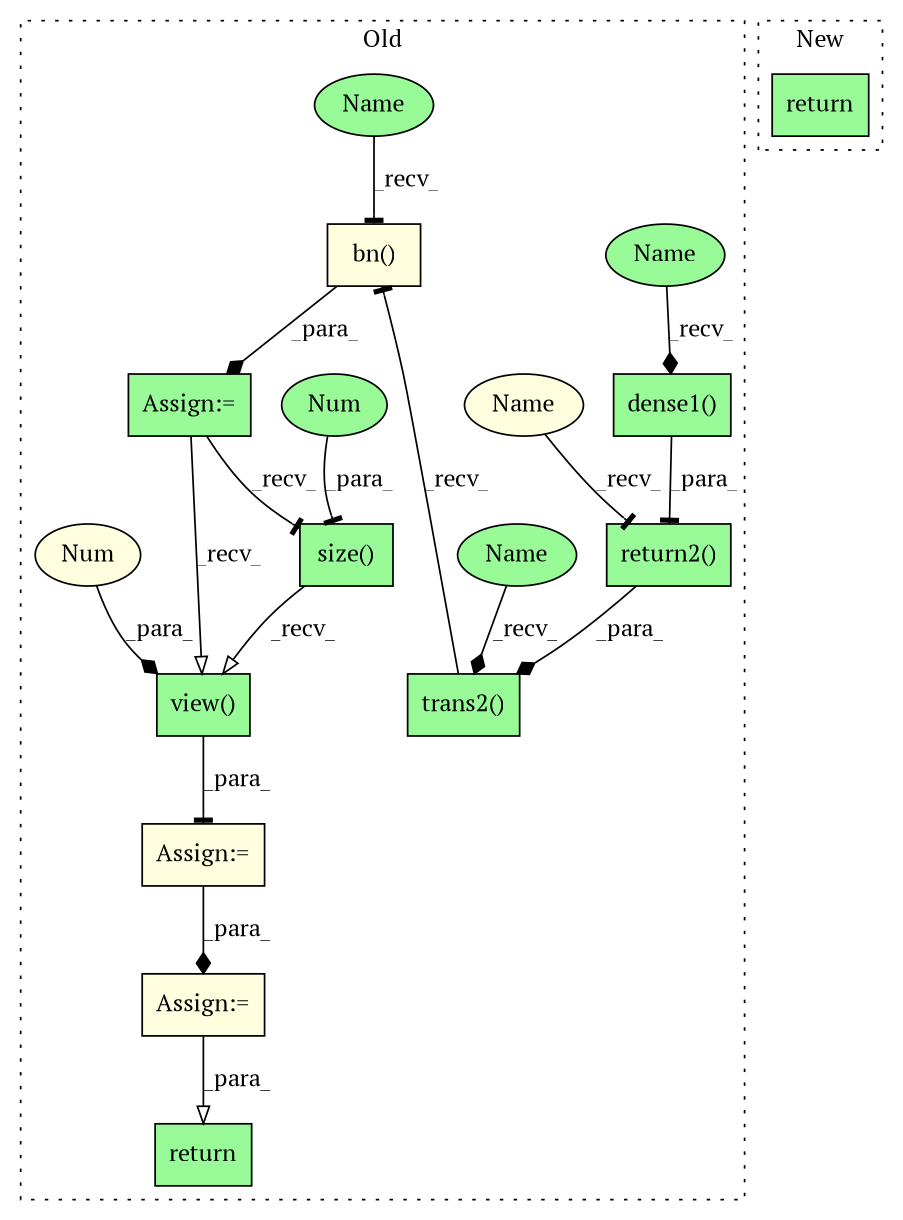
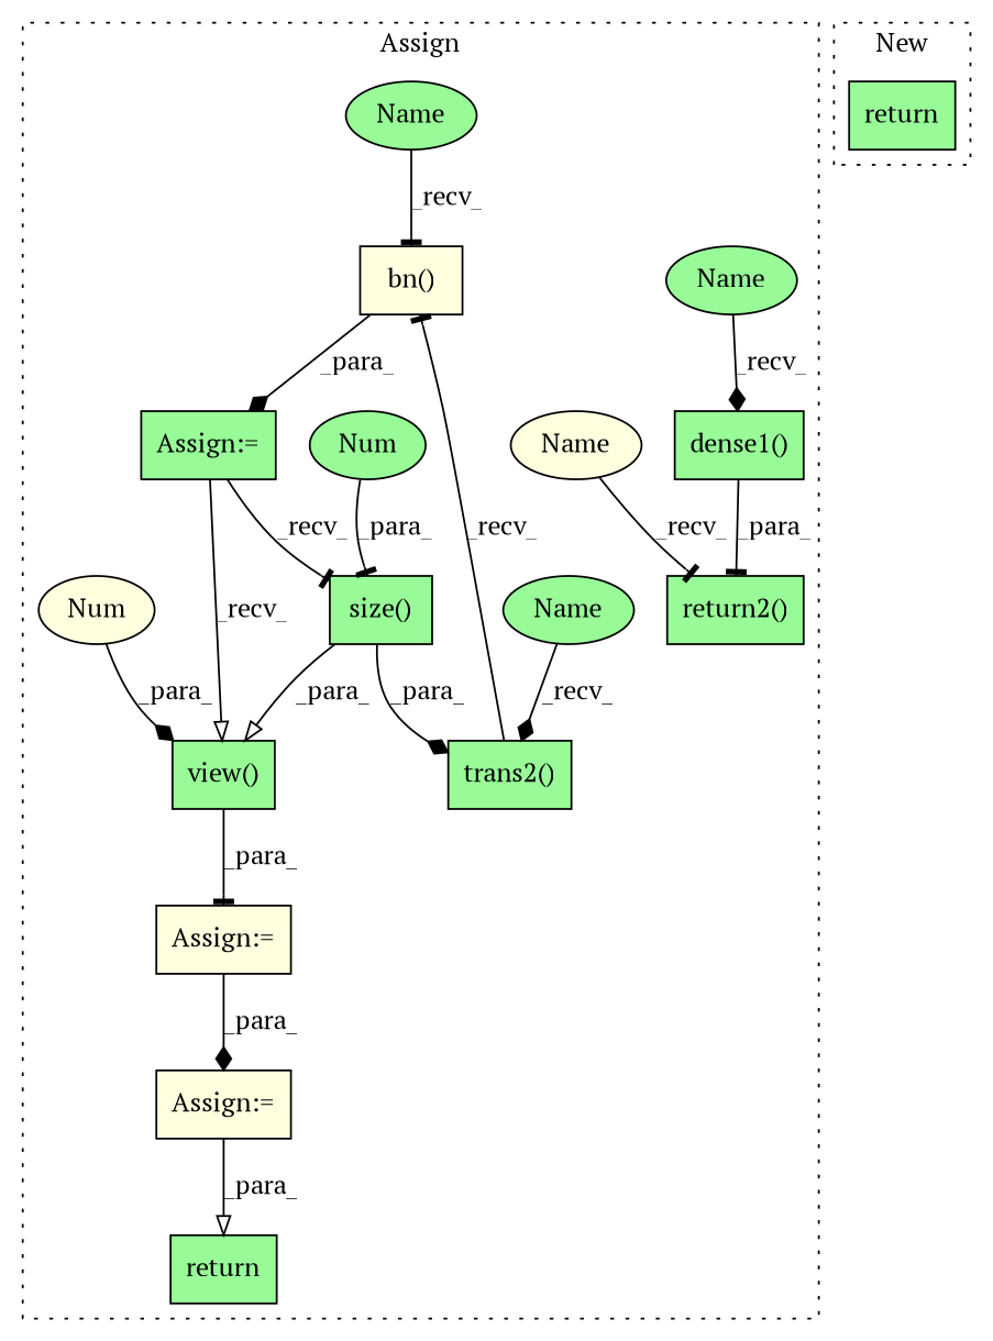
  digraph {
    fontname="PT Serif"
    node [a=75 fillcolor=palegreen fontname="PT Serif" l=4 shape=box style=filled]
    edge [arrowhead=tee fontname="PT Serif"]
    n1 [fillcolor=lightyellow l="8,1" label="bn()" s="4482,4491"]
    n2 [a=93 l=7 label=return s=4613]
    n3 [a=68 fillcolor=lightyellow l=3 label="Assign:=" s=4590]
    n4 [a=68 fillcolor=lightyellow l=3 label="Assign:=" s=4556]
    n5 [a=68 l=3 label="Assign:=" s=4502]
    n6 [l="12,1" label="trans2()" s="4414,4440"]
    n7 [l="12,1" label="dense1()" s="4385,4398"]
    n8 [l="7,1" label="view()" s="4559,4579"]
    n9 [a=76 fillcolor=lightyellow l=2 label=Num s=4577 shape=ellipse]
    n10 [l="12,1" label="return2()" s="4426,4439"]
    n11 [l="7,1" label="size()" s="4566,4574"]
    n12 [a=76 l=1 label=Num s=4573 shape=ellipse]
    n13 [a=87 fillcolor=lightyellow label=Name s=4426 shape=ellipse]
    n14 [a=87 label=Name s=4482 shape=ellipse]
    n15 [a=87 label=Name s=4414 shape=ellipse]
    n16 [a=87 label=Name s=4385 shape=ellipse]
    n17 [a=93 l=7 label=return s=5246]
    subgraph cluster_1 {
-     label=Old
+     label=Assign
      style=dotted
      n1
      n2
      n3
      n4
      n5
      n6
      n7
      n8
      n9
      n10
      n11
      n12
      n13
      n14
      n15
      n16
    }
    subgraph cluster_2 {
      label=New
      style=dotted
      n17
    }
    n1 -> n5 [arrowhead=diamond label=_para_]
    n3 -> n2 [arrowhead=onormal label=_para_]
    n4 -> n3 [arrowhead=diamond label=_para_]
    n5 -> n8 [arrowhead=onormal label=_recv_]
    n5 -> n11 [label=_recv_]
    n6 -> n1 [label=_recv_]
    n7 -> n10 [label=_para_]
    n8 -> n4 [label=_para_]
    n9 -> n8 [arrowhead=diamond label=_para_]
-   n10 -> n6 [arrowhead=diamond label=_para_]
-   n11 -> n8 [arrowhead=onormal label=_recv_]
+   n11 -> n6 [arrowhead=diamond label=_para_]
+   n11 -> n8 [arrowhead=onormal label=_para_]
    n12 -> n11 [label=_para_]
    n13 -> n10 [label=_recv_]
    n14 -> n1 [label=_recv_]
    n15 -> n6 [arrowhead=diamond label=_recv_]
    n16 -> n7 [arrowhead=diamond label=_recv_]
  }
